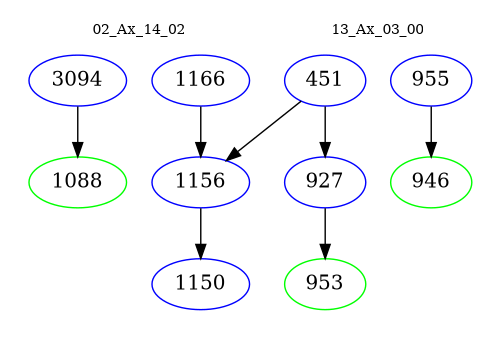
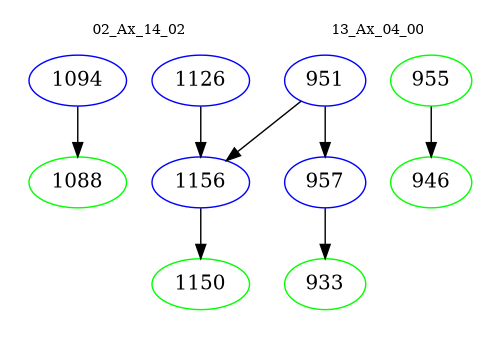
  digraph {
    node [color=blue]
    edge [color=black]
-   n1 [label=1166]
-   n2 [label=3094]
+   n1 [label=1126]
+   n2 [label=1094]
    n3 [label=1156]
    n4 [color=green label=1088]
-   n5 [label=1150]
-   n6 [label=451]
-   n7 [label=927]
-   n8 [label=955]
-   n9 [color=green label=953]
+   n5 [color=green label=1150]
+   n6 [label=951]
+   n7 [label=957]
+   n8 [color=green label=955]
+   n9 [color=green label=933]
    n10 [color=green label=946]
    subgraph cluster_1 {
      color=white
      fontsize=10
      label="02_Ax_14_02"
      n1
      n2
      n3
      n4
      n5
    }
    subgraph cluster_2 {
      color=white
      fontsize=10
-     label="13_Ax_03_00"
+     label="13_Ax_04_00"
      n6
      n7
      n8
      n9
      n10
    }
    n1 -> n3
    n2 -> n4
    n3 -> n5
    n6 -> n3
    n6 -> n7
    n7 -> n9
    n8 -> n10
  }
